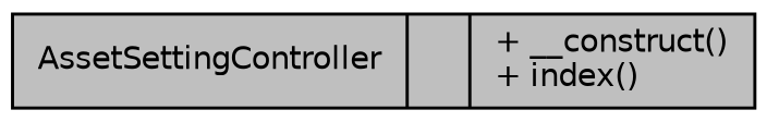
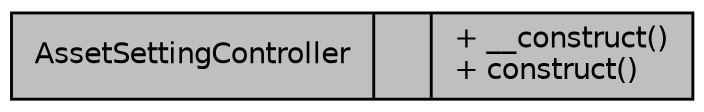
  digraph {
    rankdir=LR
-   n1 [color=black fillcolor=grey75 fontcolor=black fontname=Helvetica fontsize=10 height=0.2 label="{AssetSettingController\n||+ __construct()\l+ index()\l}" shape=record style=filled width=0.4]
+   n1 [color=black fillcolor=grey75 fontcolor=black fontname=Helvetica fontsize=10 height=0.2 label="{AssetSettingController\n||+ __construct()\l+ construct()\l}" shape=record style=filled width=0.4]
  }
